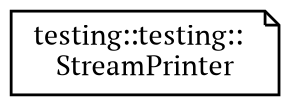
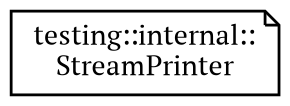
  digraph {
    rankdir=LR
    fontname="PT Serif"
-   n1 [color=black fillcolor=white fontname="PT Serif" fontsize=10 height=0.2 label="testing::testing::\lStreamPrinter" shape=note style=filled width=0.4]
+   n1 [color=black fillcolor=white fontname="PT Serif" fontsize=10 height=0.2 label="testing::internal::\lStreamPrinter" shape=note style=filled width=0.4]
  }
